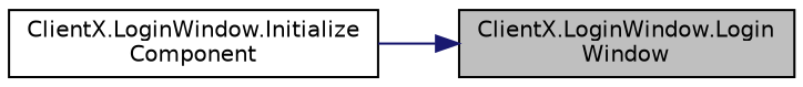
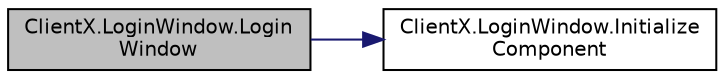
  digraph {
    rankdir=LR
    node [color=black fontname=Helvetica fontsize=10 shape=record style=filled]
    n1 [fillcolor=grey75 fontcolor=black height=0.2 label="ClientX.LoginWindow.Login\lWindow" width=0.4]
    n2 [fillcolor=white height=0.2 label="ClientX.LoginWindow.Initialize\lComponent" width=0.4]
-   n2 -> n1 [color=midnightblue fontname=Helvetica fontsize=10 labelfontname=Helvetica labelfontsize=10 style=solid]
+   n1 -> n2 [color=midnightblue fontname=Helvetica fontsize=10 labelfontname=Helvetica labelfontsize=10 style=solid]
  }
